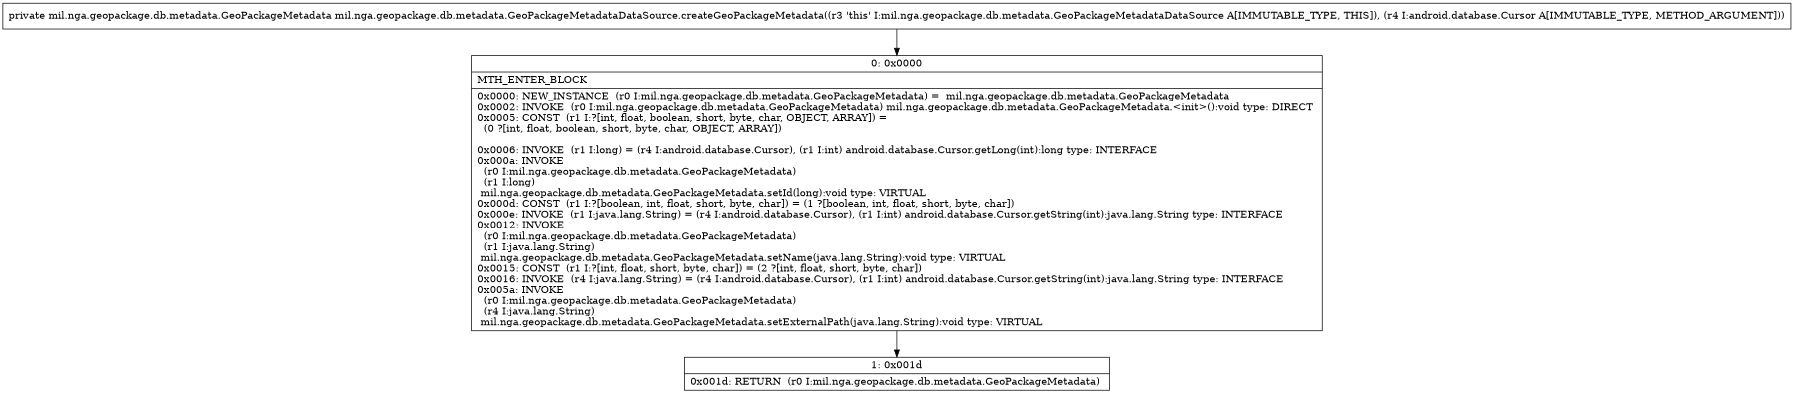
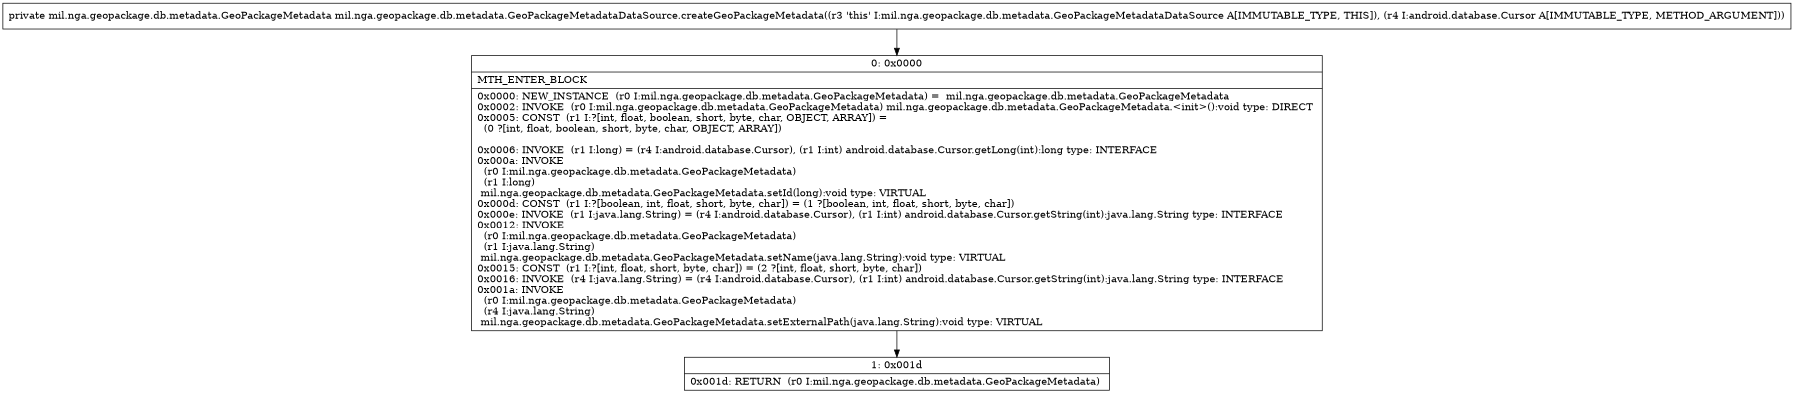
  digraph {
    node [shape=record]
-   n1 [label="{0\:\ 0x0000|MTH_ENTER_BLOCK\l|0x0000: NEW_INSTANCE  (r0 I:mil.nga.geopackage.db.metadata.GeoPackageMetadata) =  mil.nga.geopackage.db.metadata.GeoPackageMetadata \l0x0002: INVOKE  (r0 I:mil.nga.geopackage.db.metadata.GeoPackageMetadata) mil.nga.geopackage.db.metadata.GeoPackageMetadata.\<init\>():void type: DIRECT \l0x0005: CONST  (r1 I:?[int, float, boolean, short, byte, char, OBJECT, ARRAY]) = \l  (0 ?[int, float, boolean, short, byte, char, OBJECT, ARRAY])\l \l0x0006: INVOKE  (r1 I:long) = (r4 I:android.database.Cursor), (r1 I:int) android.database.Cursor.getLong(int):long type: INTERFACE \l0x000a: INVOKE  \l  (r0 I:mil.nga.geopackage.db.metadata.GeoPackageMetadata)\l  (r1 I:long)\l mil.nga.geopackage.db.metadata.GeoPackageMetadata.setId(long):void type: VIRTUAL \l0x000d: CONST  (r1 I:?[boolean, int, float, short, byte, char]) = (1 ?[boolean, int, float, short, byte, char]) \l0x000e: INVOKE  (r1 I:java.lang.String) = (r4 I:android.database.Cursor), (r1 I:int) android.database.Cursor.getString(int):java.lang.String type: INTERFACE \l0x0012: INVOKE  \l  (r0 I:mil.nga.geopackage.db.metadata.GeoPackageMetadata)\l  (r1 I:java.lang.String)\l mil.nga.geopackage.db.metadata.GeoPackageMetadata.setName(java.lang.String):void type: VIRTUAL \l0x0015: CONST  (r1 I:?[int, float, short, byte, char]) = (2 ?[int, float, short, byte, char]) \l0x0016: INVOKE  (r4 I:java.lang.String) = (r4 I:android.database.Cursor), (r1 I:int) android.database.Cursor.getString(int):java.lang.String type: INTERFACE \l0x005a: INVOKE  \l  (r0 I:mil.nga.geopackage.db.metadata.GeoPackageMetadata)\l  (r4 I:java.lang.String)\l mil.nga.geopackage.db.metadata.GeoPackageMetadata.setExternalPath(java.lang.String):void type: VIRTUAL \l}"]
+   n1 [label="{0\:\ 0x0000|MTH_ENTER_BLOCK\l|0x0000: NEW_INSTANCE  (r0 I:mil.nga.geopackage.db.metadata.GeoPackageMetadata) =  mil.nga.geopackage.db.metadata.GeoPackageMetadata \l0x0002: INVOKE  (r0 I:mil.nga.geopackage.db.metadata.GeoPackageMetadata) mil.nga.geopackage.db.metadata.GeoPackageMetadata.\<init\>():void type: DIRECT \l0x0005: CONST  (r1 I:?[int, float, boolean, short, byte, char, OBJECT, ARRAY]) = \l  (0 ?[int, float, boolean, short, byte, char, OBJECT, ARRAY])\l \l0x0006: INVOKE  (r1 I:long) = (r4 I:android.database.Cursor), (r1 I:int) android.database.Cursor.getLong(int):long type: INTERFACE \l0x000a: INVOKE  \l  (r0 I:mil.nga.geopackage.db.metadata.GeoPackageMetadata)\l  (r1 I:long)\l mil.nga.geopackage.db.metadata.GeoPackageMetadata.setId(long):void type: VIRTUAL \l0x000d: CONST  (r1 I:?[boolean, int, float, short, byte, char]) = (1 ?[boolean, int, float, short, byte, char]) \l0x000e: INVOKE  (r1 I:java.lang.String) = (r4 I:android.database.Cursor), (r1 I:int) android.database.Cursor.getString(int):java.lang.String type: INTERFACE \l0x0012: INVOKE  \l  (r0 I:mil.nga.geopackage.db.metadata.GeoPackageMetadata)\l  (r1 I:java.lang.String)\l mil.nga.geopackage.db.metadata.GeoPackageMetadata.setName(java.lang.String):void type: VIRTUAL \l0x0015: CONST  (r1 I:?[int, float, short, byte, char]) = (2 ?[int, float, short, byte, char]) \l0x0016: INVOKE  (r4 I:java.lang.String) = (r4 I:android.database.Cursor), (r1 I:int) android.database.Cursor.getString(int):java.lang.String type: INTERFACE \l0x001a: INVOKE  \l  (r0 I:mil.nga.geopackage.db.metadata.GeoPackageMetadata)\l  (r4 I:java.lang.String)\l mil.nga.geopackage.db.metadata.GeoPackageMetadata.setExternalPath(java.lang.String):void type: VIRTUAL \l}"]
    n2 [label="{1\:\ 0x001d|0x001d: RETURN  (r0 I:mil.nga.geopackage.db.metadata.GeoPackageMetadata) \l}"]
    n3 [label="{private mil.nga.geopackage.db.metadata.GeoPackageMetadata mil.nga.geopackage.db.metadata.GeoPackageMetadataDataSource.createGeoPackageMetadata((r3 'this' I:mil.nga.geopackage.db.metadata.GeoPackageMetadataDataSource A[IMMUTABLE_TYPE, THIS]), (r4 I:android.database.Cursor A[IMMUTABLE_TYPE, METHOD_ARGUMENT])) }"]
    n1 -> n2
    n3 -> n1
  }
